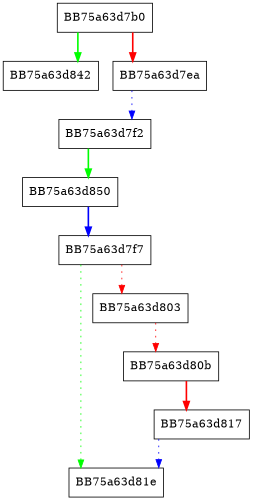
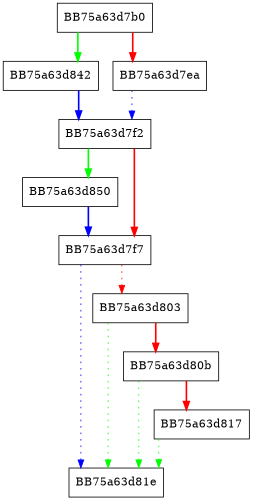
  digraph {
    splines=ortho
    node [shape=box]
    edge [color=green style=bold]
    BB75a63d7b0
    BB75a63d842
    BB75a63d7ea
    BB75a63d7f2
    n5 [label=BB75a63d850]
    BB75a63d7f7
    BB75a63d81e
    BB75a63d803
    BB75a63d80b
    BB75a63d817
    BB75a63d7b0 -> BB75a63d842
    BB75a63d7b0 -> BB75a63d7ea [color=red]
+   BB75a63d842 -> BB75a63d7f2 [color=blue]
    BB75a63d7ea -> BB75a63d7f2 [color=blue style=dotted]
    BB75a63d7f2 -> n5
+   BB75a63d7f2 -> BB75a63d7f7 [color=red]
    n5 -> BB75a63d7f7 [color=blue]
-   BB75a63d7f7 -> BB75a63d81e [style=dotted]
+   BB75a63d7f7 -> BB75a63d81e [color=blue style=dotted]
    BB75a63d7f7 -> BB75a63d803 [color=red style=dotted]
-   BB75a63d803 -> BB75a63d80b [color=red style=dotted]
+   BB75a63d803 -> BB75a63d81e [style=dotted]
+   BB75a63d803 -> BB75a63d80b [color=red]
+   BB75a63d80b -> BB75a63d81e [style=dotted]
    BB75a63d80b -> BB75a63d817 [color=red]
-   BB75a63d817 -> BB75a63d81e [color=blue style=dotted]
+   BB75a63d817 -> BB75a63d81e [style=dotted]
  }
